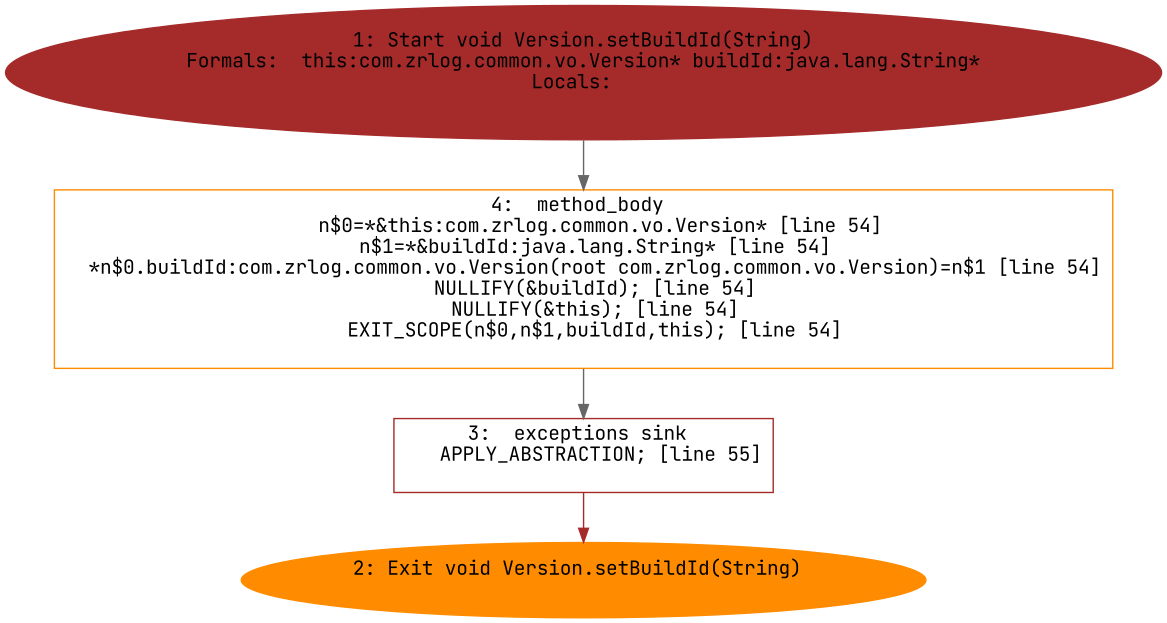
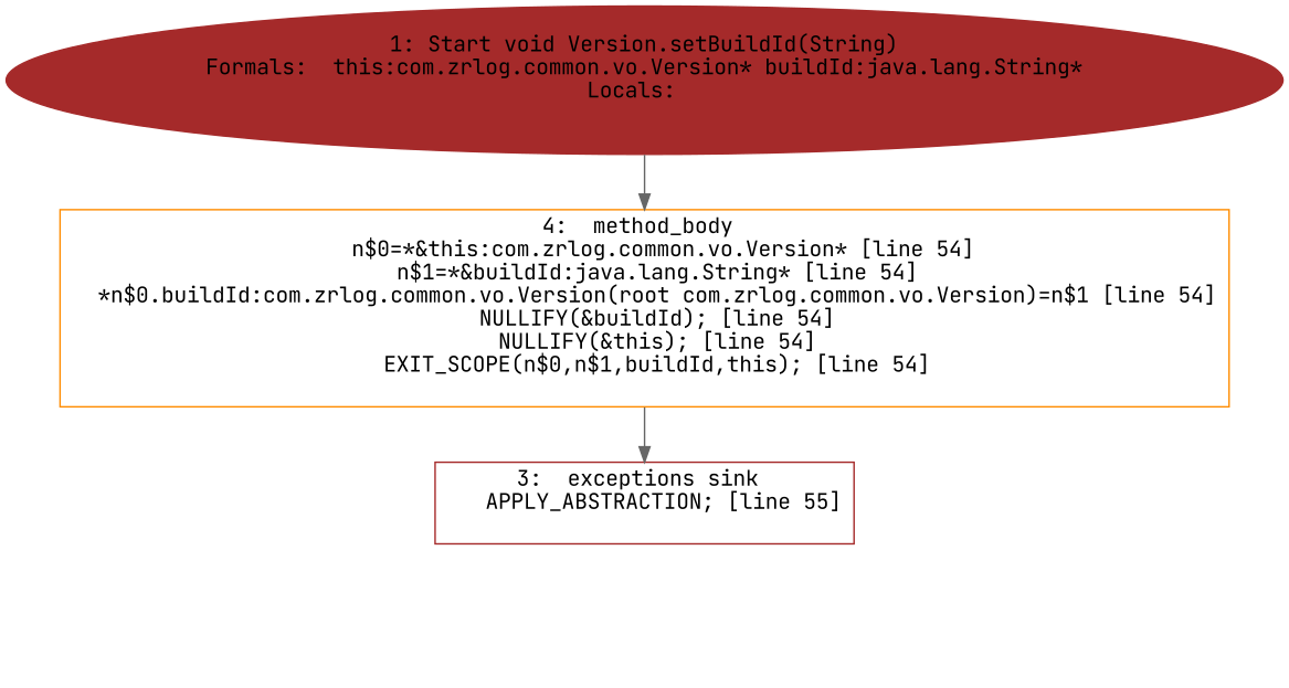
  digraph {
    fontname="JetBrains Mono"
    node [color=brown fontname="JetBrains Mono"]
    edge [color=gray40 fontname="JetBrains Mono"]
    n1 [label="1: Start void Version.setBuildId(String)\nFormals:  this:com.zrlog.common.vo.Version* buildId:java.lang.String*\nLocals:  \n  " style=filled]
    n2 [color=darkorange label="4:  method_body \n   n$0=*&this:com.zrlog.common.vo.Version* [line 54]\n  n$1=*&buildId:java.lang.String* [line 54]\n  *n$0.buildId:com.zrlog.common.vo.Version(root com.zrlog.common.vo.Version)=n$1 [line 54]\n  NULLIFY(&buildId); [line 54]\n  NULLIFY(&this); [line 54]\n  EXIT_SCOPE(n$0,n$1,buildId,this); [line 54]\n " shape=box]
    n3 [label="3:  exceptions sink \n   APPLY_ABSTRACTION; [line 55]\n " shape=box]
-   n4 [color=darkorange label="2: Exit void Version.setBuildId(String) \n  " style=filled]
    n1 -> n2
    n2 -> n3
-   n3 -> n4 [color=brown]
  }
